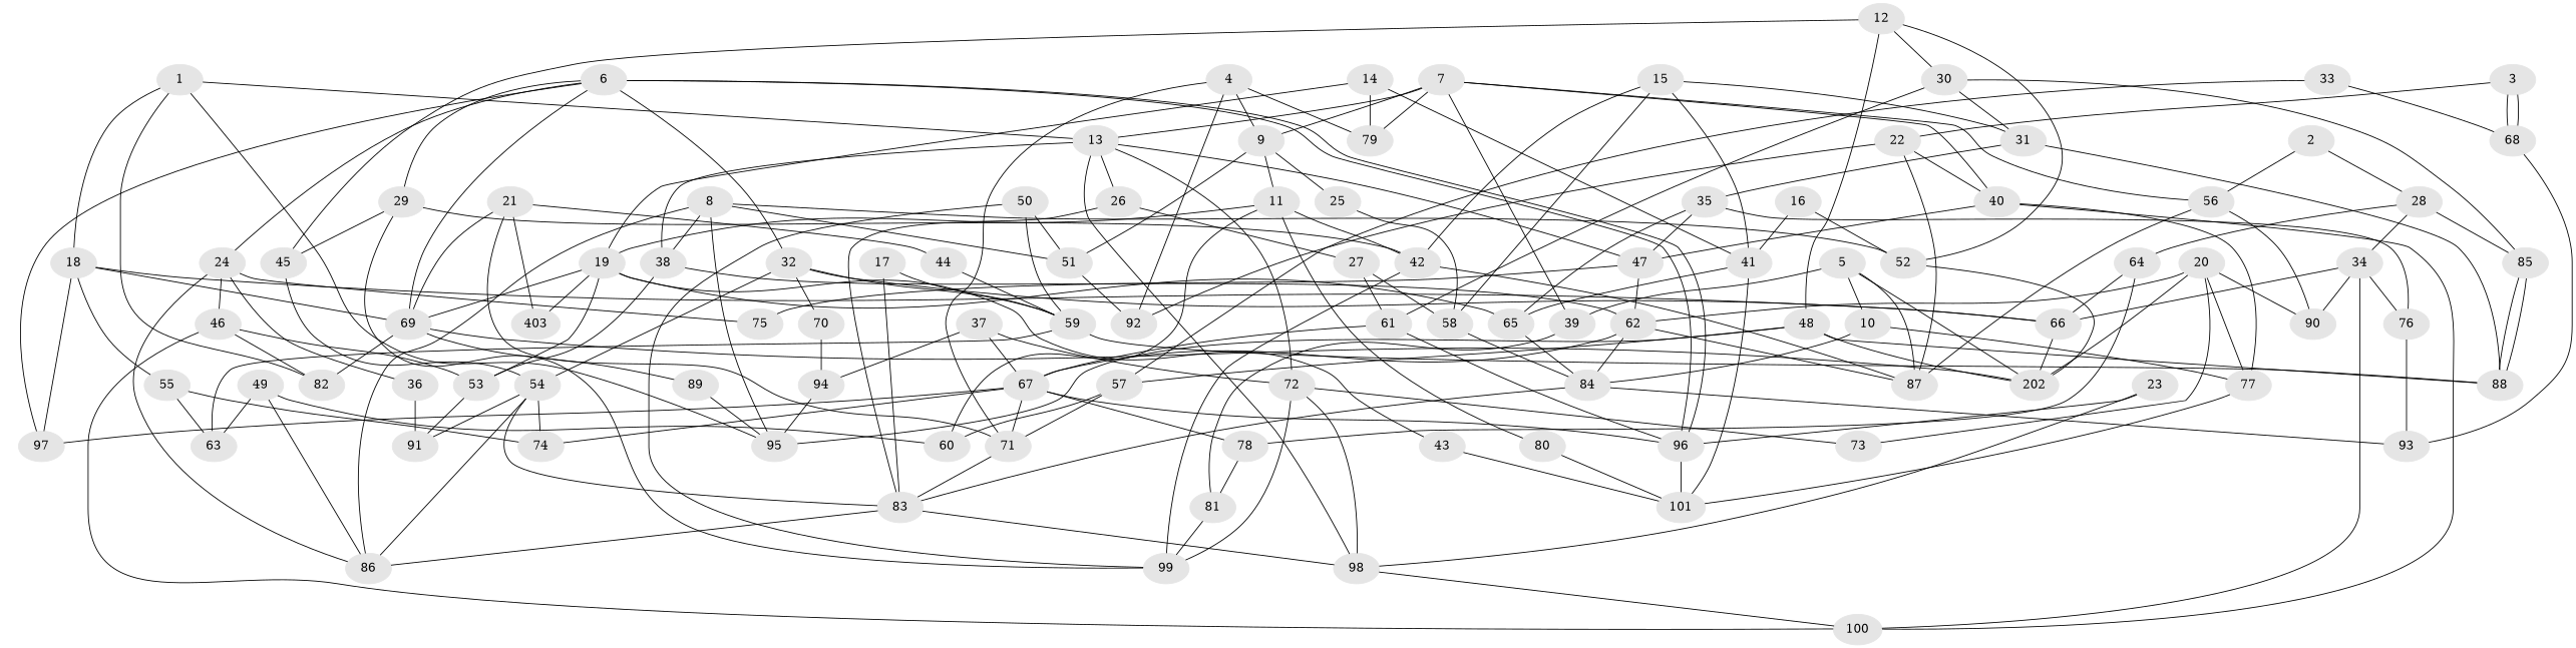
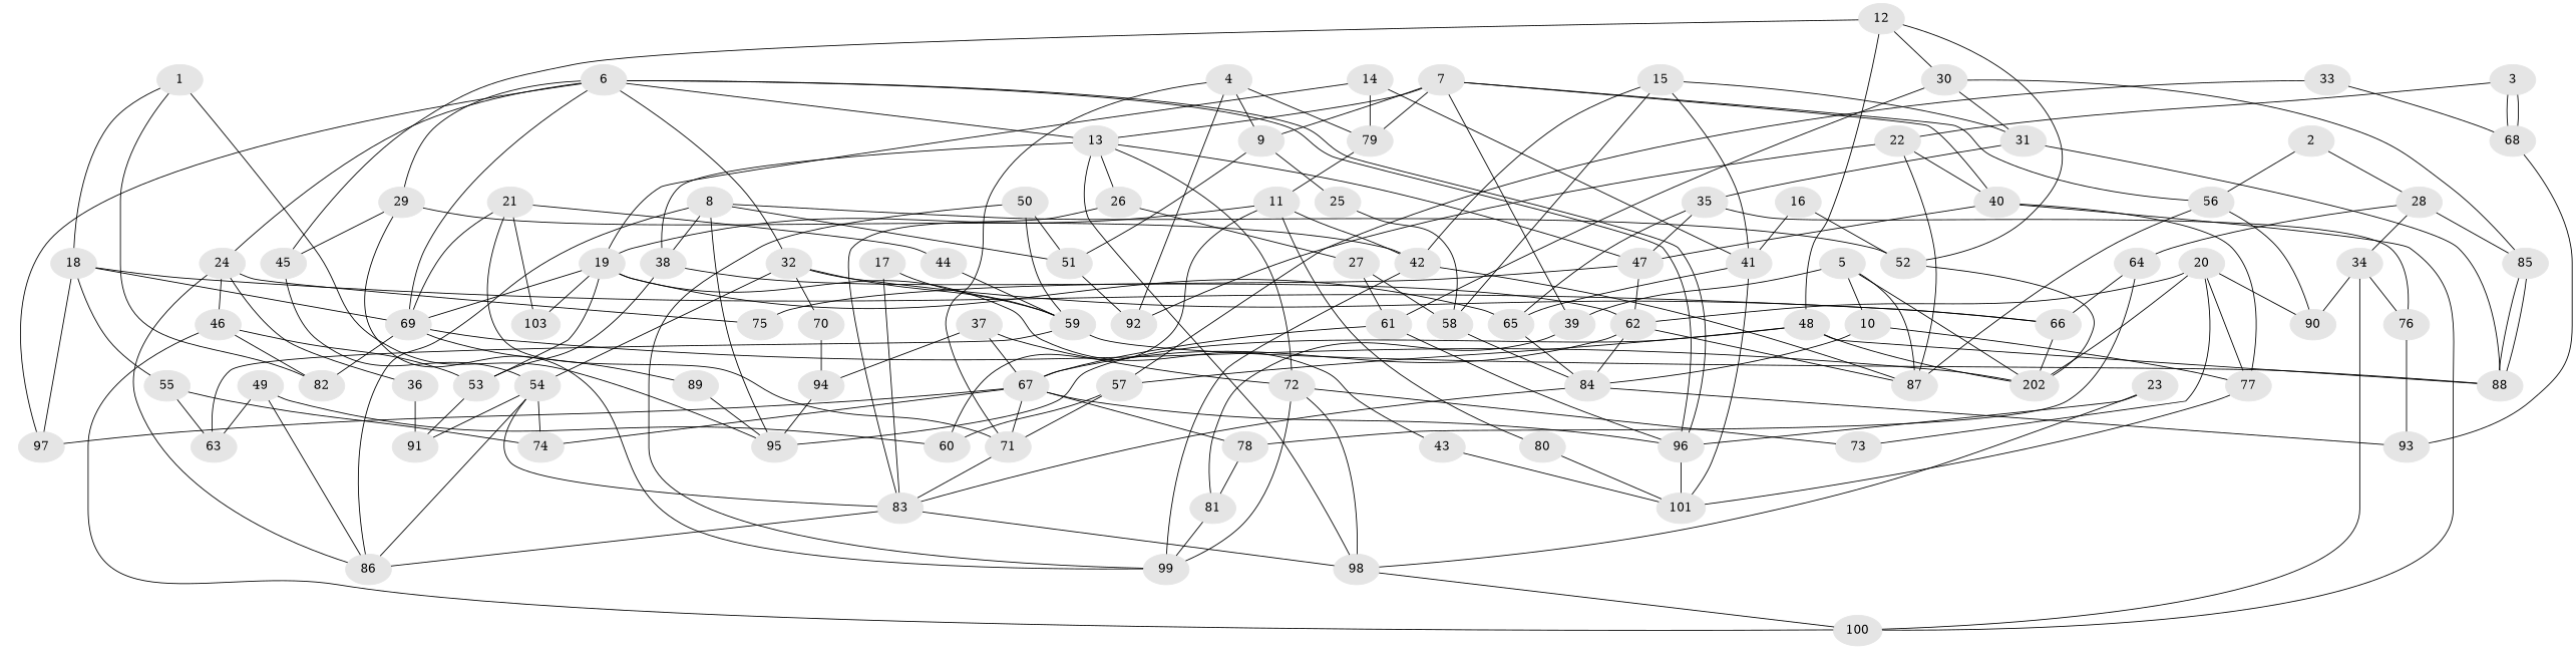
  graph {
    node [color=gray90 style=filled]
    1
    13
    18
    82
    95
    38
    26
    47
    72
    98
    69
    97
    55
    66
    2
    28
    56
    34
    64
    85
    87
    90
    3
    22
    68
    92
    40
    93
    4
    9
    71
    79
    51
    11
    25
    83
    5
    10
    39
    n40 [label=202]
    77
    84
    81
    6
    24
    29
    32
    96
    86
    36
    46
    75
    42
    45
    99
    59
    54
    70
    89
    101
    7
    100
    8
    52
    53
    62
    19
    60
    80
    58
    43
    65
-   103 [label=403]
+   103
    12
    30
    48
    31
    61
    88
    57
    27
    73
    14
    41
    15
    35
    16
    17
    63
    74
    91
    20
    67
    21
    44
    23
    76
    78
    94
    33
    37
    49
    50
-   1 -- 13
+   6 -- 13
    1 -- 18
    1 -- 82
    1 -- 95
    13 -- 38
    13 -- 26
    13 -- 47
    13 -- 72
    13 -- 98
    18 -- 69
    18 -- 97
    18 -- 55
    18 -- 66
    38 -- 53
    38 -- 62
    26 -- 83
    26 -- 27
    47 -- 75
    47 -- 62
    72 -- 98
    72 -- 99
    72 -- 73
    98 -- 100
    69 -- 82
    69 -- n40
    69 -- 89
    55 -- 63
    55 -- 74
    66 -- n40
    2 -- 28
    2 -- 56
    28 -- 34
    28 -- 64
    28 -- 85
    56 -- 87
    56 -- 90
-   34 -- 66
    34 -- 90
    34 -- 100
    34 -- 76
    64 -- 66
    64 -- 78
    85 -- 88
    85 -- 88
    3 -- 22
    3 -- 68
    3 -- 68
    22 -- 87
    22 -- 92
    22 -- 40
    68 -- 93
    40 -- 47
    40 -- 77
    40 -- 100
    4 -- 92
    4 -- 9
    4 -- 71
    4 -- 79
    9 -- 51
-   9 -- 11
+   79 -- 11
    9 -- 25
    71 -- 83
    51 -- 92
    11 -- 42
    11 -- 19
    11 -- 60
    11 -- 80
    25 -- 58
    83 -- 98
    83 -- 86
    5 -- 87
    5 -- 10
    5 -- 39
    5 -- n40
    10 -- 77
    10 -- 84
    39 -- 81
    77 -- 101
    84 -- 93
    84 -- 83
    81 -- 99
    6 -- 69
    6 -- 97
    6 -- 24
    6 -- 29
    6 -- 32
    6 -- 96
    6 -- 96
    24 -- 86
    24 -- 36
    24 -- 46
    24 -- 75
    29 -- 42
    29 -- 45
    29 -- 99
    32 -- 66
    32 -- 59
    32 -- 54
    32 -- 70
    96 -- 101
    36 -- 91
    46 -- 82
    46 -- 100
    46 -- 53
    42 -- 87
    42 -- 99
    45 -- 54
    59 -- 88
    59 -- 63
    54 -- 83
    54 -- 86
    54 -- 74
    54 -- 91
    70 -- 94
    89 -- 95
    7 -- 13
    7 -- 56
    7 -- 40
    7 -- 9
    7 -- 79
    7 -- 39
    8 -- 95
    8 -- 38
    8 -- 51
    8 -- 86
    8 -- 52
    52 -- n40
    53 -- 91
    62 -- 87
    62 -- 84
    62 -- 67
    19 -- 69
    19 -- 53
    19 -- 43
    19 -- 65
    19 -- 103
    80 -- 101
    58 -- 84
    43 -- 101
    65 -- 84
    12 -- 45
    12 -- 52
    12 -- 30
    12 -- 48
    30 -- 85
    30 -- 31
    30 -- 61
    48 -- 95
    48 -- n40
    48 -- 88
    48 -- 57
    31 -- 88
    31 -- 35
    61 -- 96
    61 -- 67
    57 -- 71
    57 -- 60
    27 -- 58
    27 -- 61
    14 -- 79
    14 -- 19
    14 -- 41
    41 -- 101
    41 -- 65
    15 -- 42
    15 -- 58
    15 -- 31
    15 -- 41
    35 -- 47
    35 -- 65
    35 -- 76
    16 -- 52
    16 -- 41
    17 -- 83
    17 -- 59
    20 -- 90
    20 -- n40
    20 -- 77
    20 -- 62
    20 -- 73
    67 -- 97
    67 -- 71
    67 -- 96
    67 -- 74
    67 -- 78
    21 -- 69
    21 -- 71
    21 -- 103
    21 -- 44
    44 -- 59
    23 -- 98
    23 -- 96
    76 -- 93
    78 -- 81
    94 -- 95
    33 -- 68
    33 -- 57
    37 -- 72
    37 -- 67
    37 -- 94
    49 -- 86
    49 -- 60
    49 -- 63
    50 -- 51
    50 -- 99
    50 -- 59
  }
